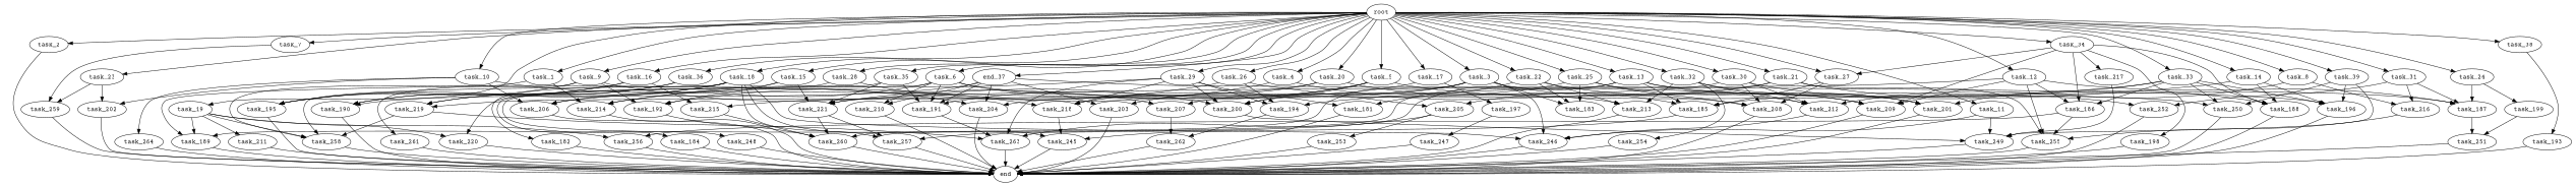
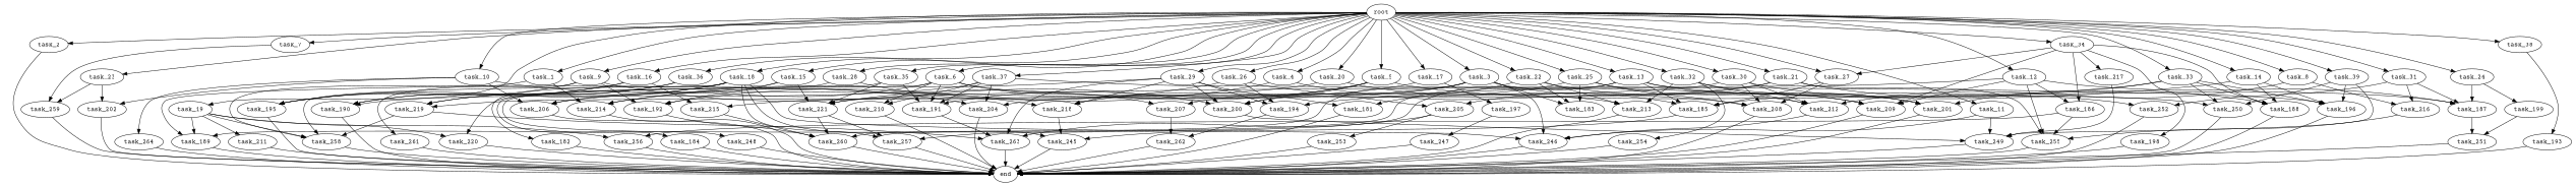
  digraph {
    fontname="Courier Prime"
    node [fontname="Courier Prime"]
    edge [fontname="Courier Prime"]
    root
    task_1
    task_2
    task_3
    task_4
    task_5
    task_6
    task_7
    task_8
    task_9
    task_10
    task_11
    task_12
    task_13
    task_14
    task_15
    task_16
    task_17
    task_18
    task_19
    task_20
    task_21
    task_22
    task_23
    task_24
    task_25
    task_26
    task_27
    task_28
    task_29
    task_30
    task_31
    task_32
    task_33
    task_34
    task_35
    task_36
-   task_37 [label=end_37]
+   task_37
    task_38
    task_39
    task_189
    task_214
    end
    task_183
    task_206
    task_207
    task_212
    task_246
    task_260
    task_192
    task_208
    task_191
    task_200
    task_221
    task_250
    task_210
    task_213
    task_248
    task_259
    task_216
    task_195
    task_258
    task_202
    task_204
    task_264
    task_249
    task_186
    task_187
    task_209
    task_255
    task_185
    task_257
    task_188
    task_194
    task_196
    task_182
    task_190
    task_215
    task_197
    task_218
    task_219
    task_245
    task_261
    task_211
    task_220
    task_256
-   task_203
    task_205
    task_181
    task_199
    task_201
    task_263
    task_252
    task_254
    task_198
    task_217
    task_184
    task_193
    task_262
    task_251
    task_247
    task_253
    root -> task_1
    root -> task_2
    root -> task_3
    root -> task_4
    root -> task_5
    root -> task_6
    root -> task_7
    root -> task_8
    root -> task_9
    root -> task_10
    root -> task_11
    root -> task_12
    root -> task_13
    root -> task_14
    root -> task_15
    root -> task_16
    root -> task_17
    root -> task_18
    root -> task_19
    root -> task_20
    root -> task_21
    root -> task_22
    root -> task_23
    root -> task_24
    root -> task_25
    root -> task_26
    root -> task_27
    root -> task_28
    root -> task_29
    root -> task_30
    root -> task_31
    root -> task_32
    root -> task_33
    root -> task_34
    root -> task_35
    root -> task_36
    root -> task_37
    root -> task_38
    root -> task_39
    task_1 -> task_189
    task_1 -> task_214
    task_2 -> end
    task_3 -> task_183
    task_3 -> task_206
    task_3 -> task_207
    task_3 -> task_212
    task_3 -> task_246
    task_3 -> task_260
    task_4 -> task_192
    task_4 -> task_208
    task_5 -> task_191
    task_5 -> task_200
    task_5 -> task_221
    task_5 -> task_250
    task_6 -> task_206
    task_6 -> task_207
    task_6 -> task_191
    task_6 -> task_210
    task_6 -> task_213
    task_6 -> task_248
    task_7 -> task_259
    task_8 -> task_212
    task_8 -> task_216
    task_9 -> task_192
    task_9 -> task_200
    task_9 -> task_195
    task_9 -> task_258
    task_10 -> task_206
    task_10 -> task_202
    task_10 -> task_204
    task_10 -> task_264
    task_11 -> task_246
    task_11 -> task_249
    task_12 -> task_221
    task_12 -> task_186
    task_12 -> task_187
    task_12 -> task_209
    task_12 -> task_255
    task_13 -> task_189
    task_13 -> task_187
    task_13 -> task_209
    task_13 -> task_185
    task_13 -> task_257
    task_14 -> task_188
    task_14 -> task_194
    task_14 -> task_196
    task_15 -> task_192
    task_15 -> task_221
    task_15 -> task_182
    task_16 -> task_195
    task_16 -> task_190
    task_16 -> task_215
    task_17 -> task_197
    task_17 -> task_218
    task_18 -> task_246
    task_18 -> task_195
    task_18 -> task_258
    task_18 -> task_257
    task_18 -> task_219
    task_18 -> task_245
    task_18 -> task_261
    task_19 -> task_189
    task_19 -> task_258
    task_19 -> task_211
    task_19 -> task_220
    task_19 -> task_256
    task_20 -> task_185
    task_20 -> task_215
-   task_20 -> task_203
    task_21 -> task_204
    task_21 -> task_255
    task_21 -> task_188
    task_21 -> task_205
    task_22 -> task_183
    task_22 -> task_213
    task_22 -> task_209
    task_22 -> task_181
    task_23 -> task_259
    task_23 -> task_202
    task_24 -> task_187
    task_24 -> task_199
    task_25 -> task_183
    task_25 -> task_208
    task_25 -> task_200
    task_25 -> task_201
    task_26 -> task_214
    task_26 -> task_194
    task_26 -> task_205
    task_27 -> task_208
    task_27 -> task_185
    task_28 -> task_218
    task_28 -> task_220
    task_29 -> task_214
    task_29 -> task_200
    task_29 -> task_194
    task_29 -> task_218
    task_29 -> task_181
    task_29 -> task_263
    task_30 -> task_212
    task_30 -> task_208
    task_30 -> task_219
    task_30 -> task_252
    task_31 -> task_216
    task_31 -> task_187
    task_31 -> task_252
    task_32 -> task_212
    task_32 -> task_213
    task_32 -> task_201
    task_32 -> task_254
    task_33 -> task_250
-   task_33 -> task_186
    task_33 -> task_185
    task_33 -> task_188
    task_33 -> task_196
    task_33 -> task_201
    task_34 -> task_27
    task_34 -> task_186
    task_34 -> task_209
    task_34 -> task_188
    task_34 -> task_198
    task_34 -> task_217
    task_35 -> task_191
    task_35 -> task_221
    task_35 -> task_184
    task_36 -> task_190
    task_36 -> task_219
    task_37 -> task_191
    task_37 -> task_210
    task_37 -> task_204
    task_37 -> task_196
    task_37 -> task_190
-   task_37 -> task_203
    task_38 -> task_193
    task_39 -> task_250
    task_39 -> task_249
    task_39 -> task_196
    task_189 -> end
    task_214 -> end
    task_206 -> end
    task_207 -> task_262
    task_212 -> task_246
    task_246 -> end
    task_260 -> end
    task_192 -> task_260
    task_208 -> end
    task_191 -> task_263
    task_200 -> task_249
    task_221 -> task_260
    task_221 -> task_257
    task_250 -> end
    task_210 -> end
    task_213 -> end
    task_248 -> end
    task_259 -> end
    task_216 -> task_255
    task_195 -> end
    task_258 -> end
    task_202 -> end
    task_204 -> end
    task_264 -> end
    task_249 -> end
    task_186 -> task_255
    task_186 -> task_256
    task_187 -> task_251
    task_209 -> end
    task_255 -> end
    task_185 -> task_245
    task_257 -> end
    task_188 -> end
    task_194 -> task_262
    task_196 -> end
    task_182 -> end
    task_190 -> end
    task_215 -> task_260
    task_197 -> task_247
    task_218 -> task_245
    task_219 -> task_258
    task_219 -> task_263
    task_245 -> end
    task_261 -> end
    task_211 -> end
    task_220 -> end
    task_256 -> end
-   task_203 -> end
    task_205 -> task_263
    task_205 -> task_253
    task_181 -> end
    task_199 -> task_251
    task_201 -> end
    task_263 -> end
    task_252 -> end
    task_254 -> end
    task_198 -> end
    task_217 -> task_249
    task_184 -> end
    task_193 -> end
    task_262 -> end
    task_251 -> end
    task_247 -> end
    task_253 -> end
  }
